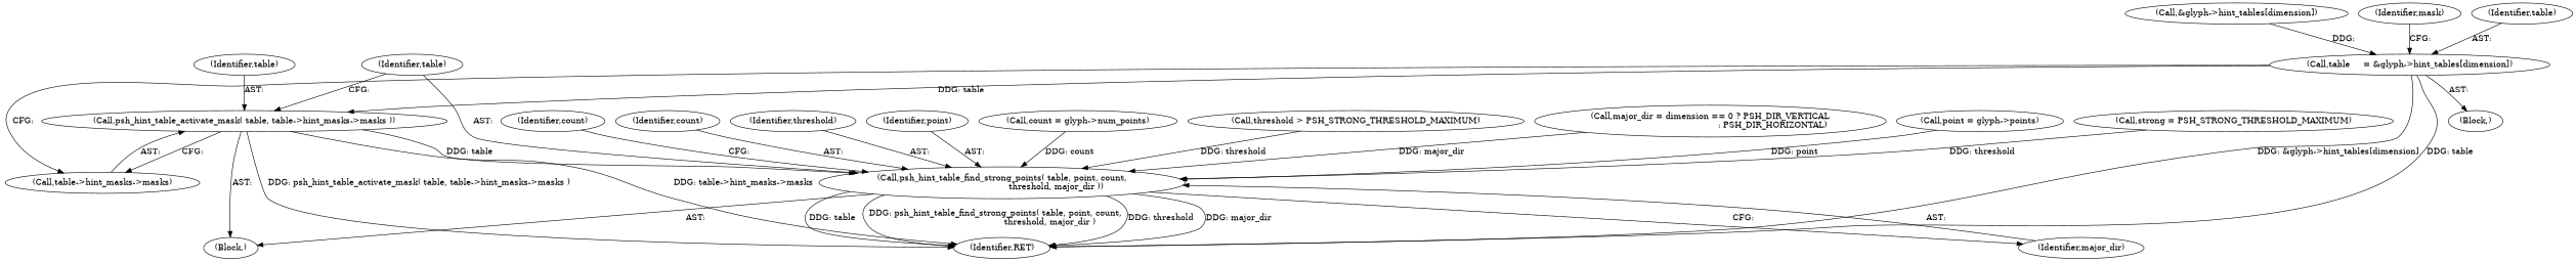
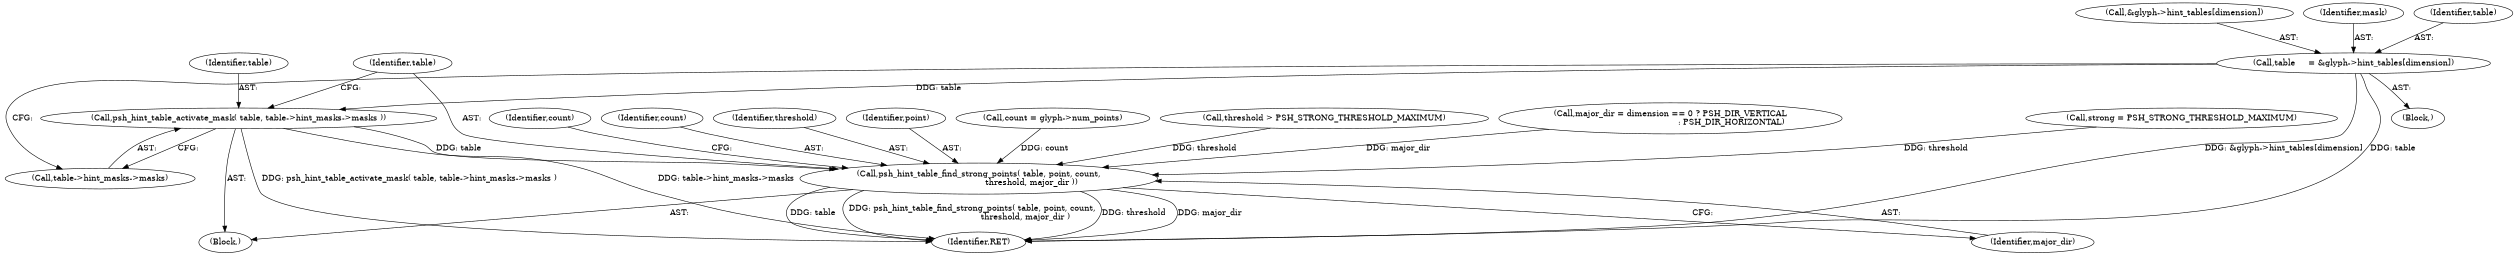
  digraph {
    n1 [label="(Call,table     = &glyph->hint_tables[dimension])"]
    n2 [label="(Call,psh_hint_table_activate_mask( table, table->hint_masks->masks ))"]
    n3 [label="(Identifier,RET)"]
    n4 [label="(Block,)"]
    n5 [label="(Call,table->hint_masks->masks)"]
    n6 [label="(Call,psh_hint_table_find_strong_points( table, point, count,\n                                         threshold, major_dir ))"]
    n7 [label="(Block,)"]
    n8 [label="(Call,&glyph->hint_tables[dimension])"]
    n9 [label="(Identifier,major_dir)"]
    n10 [label="(Call,threshold > PSH_STRONG_THRESHOLD_MAXIMUM)"]
    n11 [label="(Identifier,table)"]
    n12 [label="(Identifier,mask)"]
    n13 [label="(Call,major_dir = dimension == 0 ? PSH_DIR_VERTICAL\n                                               : PSH_DIR_HORIZONTAL)"]
    n14 [label="(Identifier,table)"]
    n15 [label="(Identifier,table)"]
-   n16 [label="(Call,point = glyph->points)"]
    n17 [label="(Call,strong = PSH_STRONG_THRESHOLD_MAXIMUM)"]
    n18 [label="(Identifier,count)"]
    n19 [label="(Identifier,count)"]
    n20 [label="(Identifier,threshold)"]
    n21 [label="(Identifier,point)"]
    n22 [label="(Call,count = glyph->num_points)"]
    n1 -> n2 [label="DDG: table"]
    n1 -> n3 [label="DDG: &glyph->hint_tables[dimension]"]
    n1 -> n3 [label="DDG: table"]
    n1 -> n4 [label="AST: "]
    n1 -> n5 [label="CFG: "]
    n2 -> n3 [label="DDG: table->hint_masks->masks"]
    n2 -> n3 [label="DDG: psh_hint_table_activate_mask( table, table->hint_masks->masks )"]
    n2 -> n5 [label="CFG: "]
    n2 -> n6 [label="DDG: table"]
    n2 -> n7 [label="AST: "]
    n5 -> n2 [label="AST: "]
    n6 -> n3 [label="DDG: major_dir"]
    n6 -> n3 [label="DDG: table"]
    n6 -> n3 [label="DDG: psh_hint_table_find_strong_points( table, point, count,\n                                         threshold, major_dir )"]
    n6 -> n3 [label="DDG: threshold"]
    n6 -> n7 [label="AST: "]
    n6 -> n9 [label="CFG: "]
-   n8 -> n1 [label="DDG: "]
+   n8 -> n1 [label="AST: "]
    n9 -> n6 [label="AST: "]
    n10 -> n6 [label="DDG: threshold"]
    n11 -> n2 [label="CFG: "]
    n11 -> n6 [label="AST: "]
-   n12 -> n1 [label="CFG: "]
+   n12 -> n1 [label="AST: "]
    n13 -> n6 [label="DDG: major_dir"]
    n14 -> n2 [label="AST: "]
    n15 -> n1 [label="AST: "]
-   n16 -> n6 [label="DDG: point"]
    n17 -> n6 [label="DDG: threshold"]
    n18 -> n6 [label="CFG: "]
    n19 -> n6 [label="AST: "]
    n20 -> n6 [label="AST: "]
    n21 -> n6 [label="AST: "]
    n22 -> n6 [label="DDG: count"]
  }
